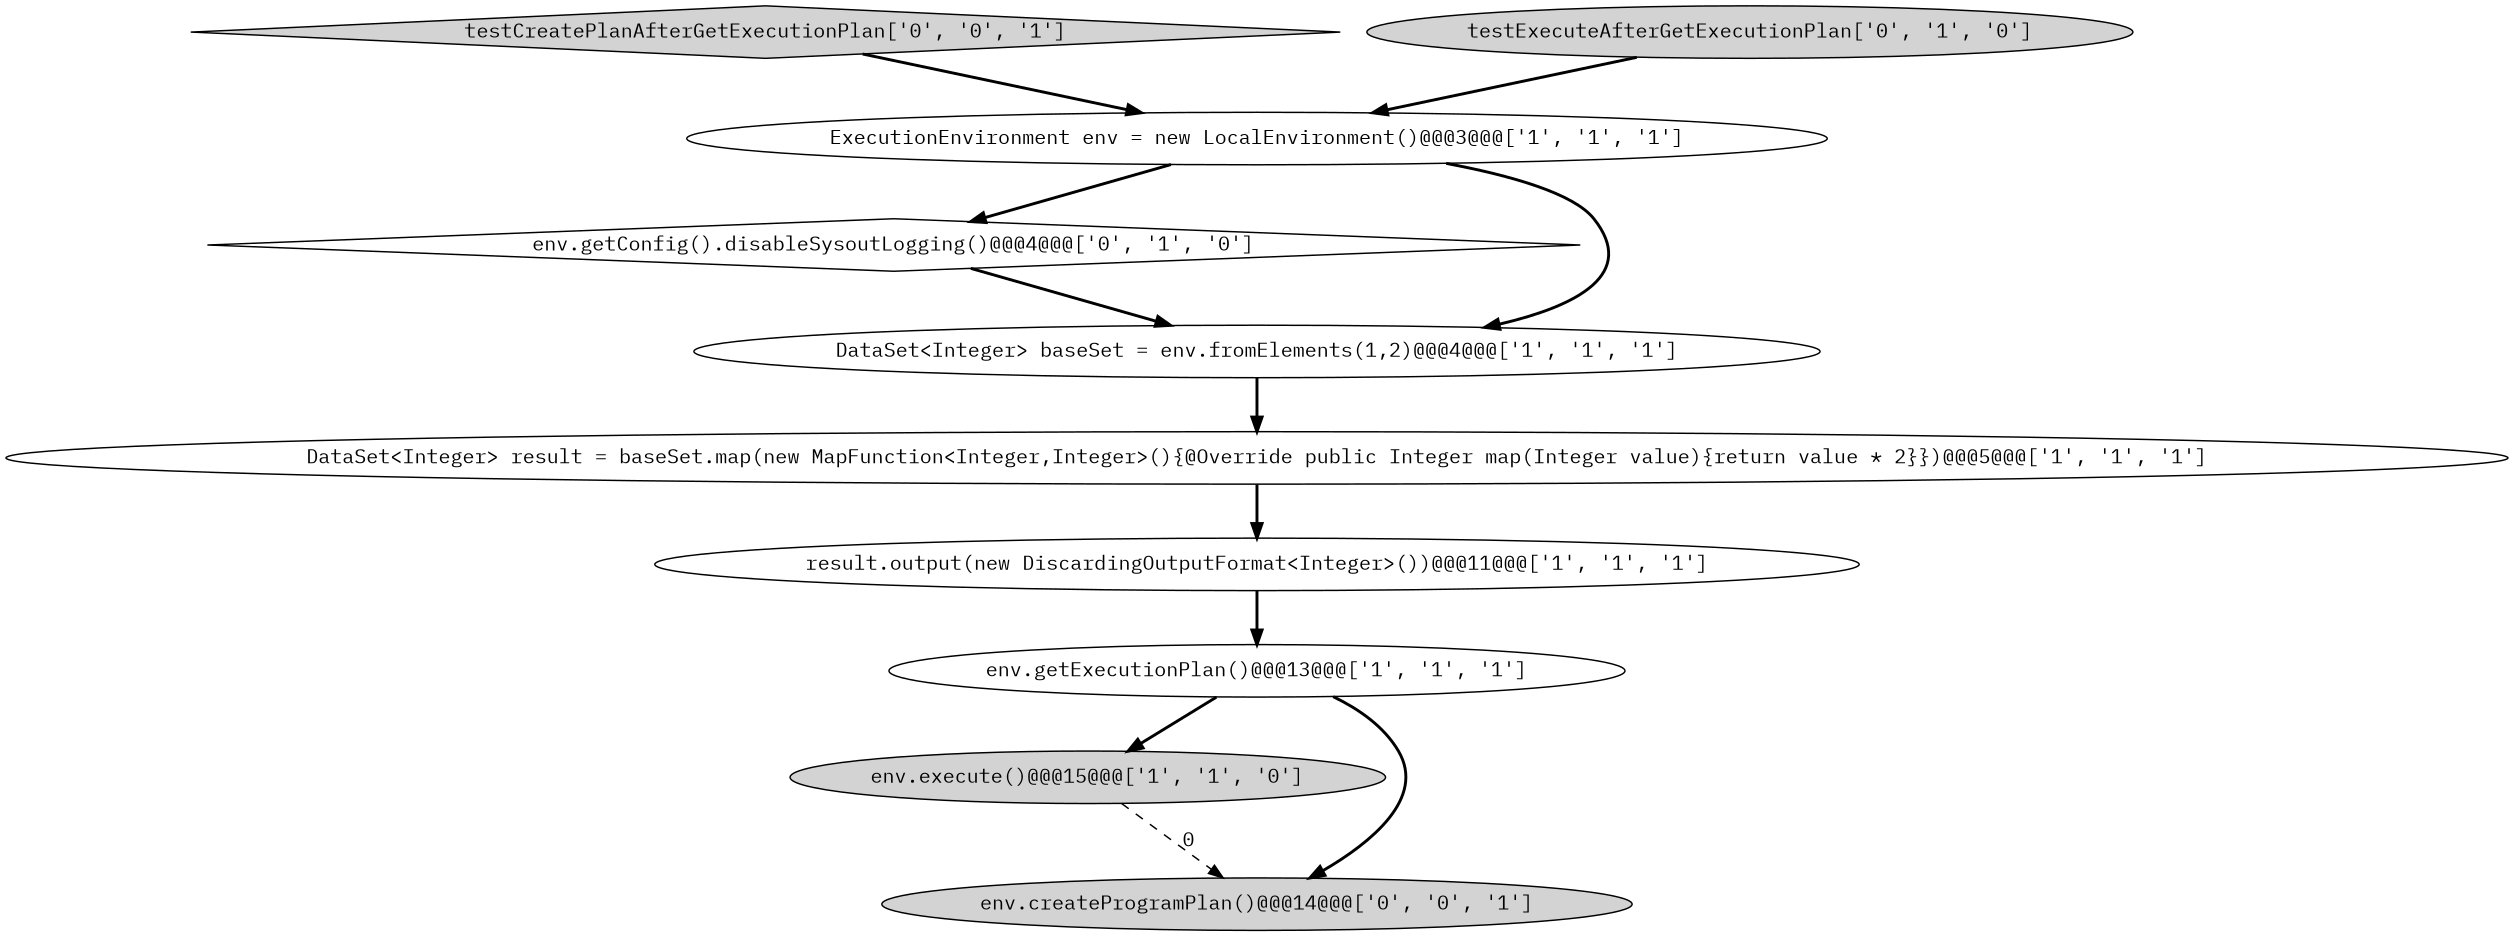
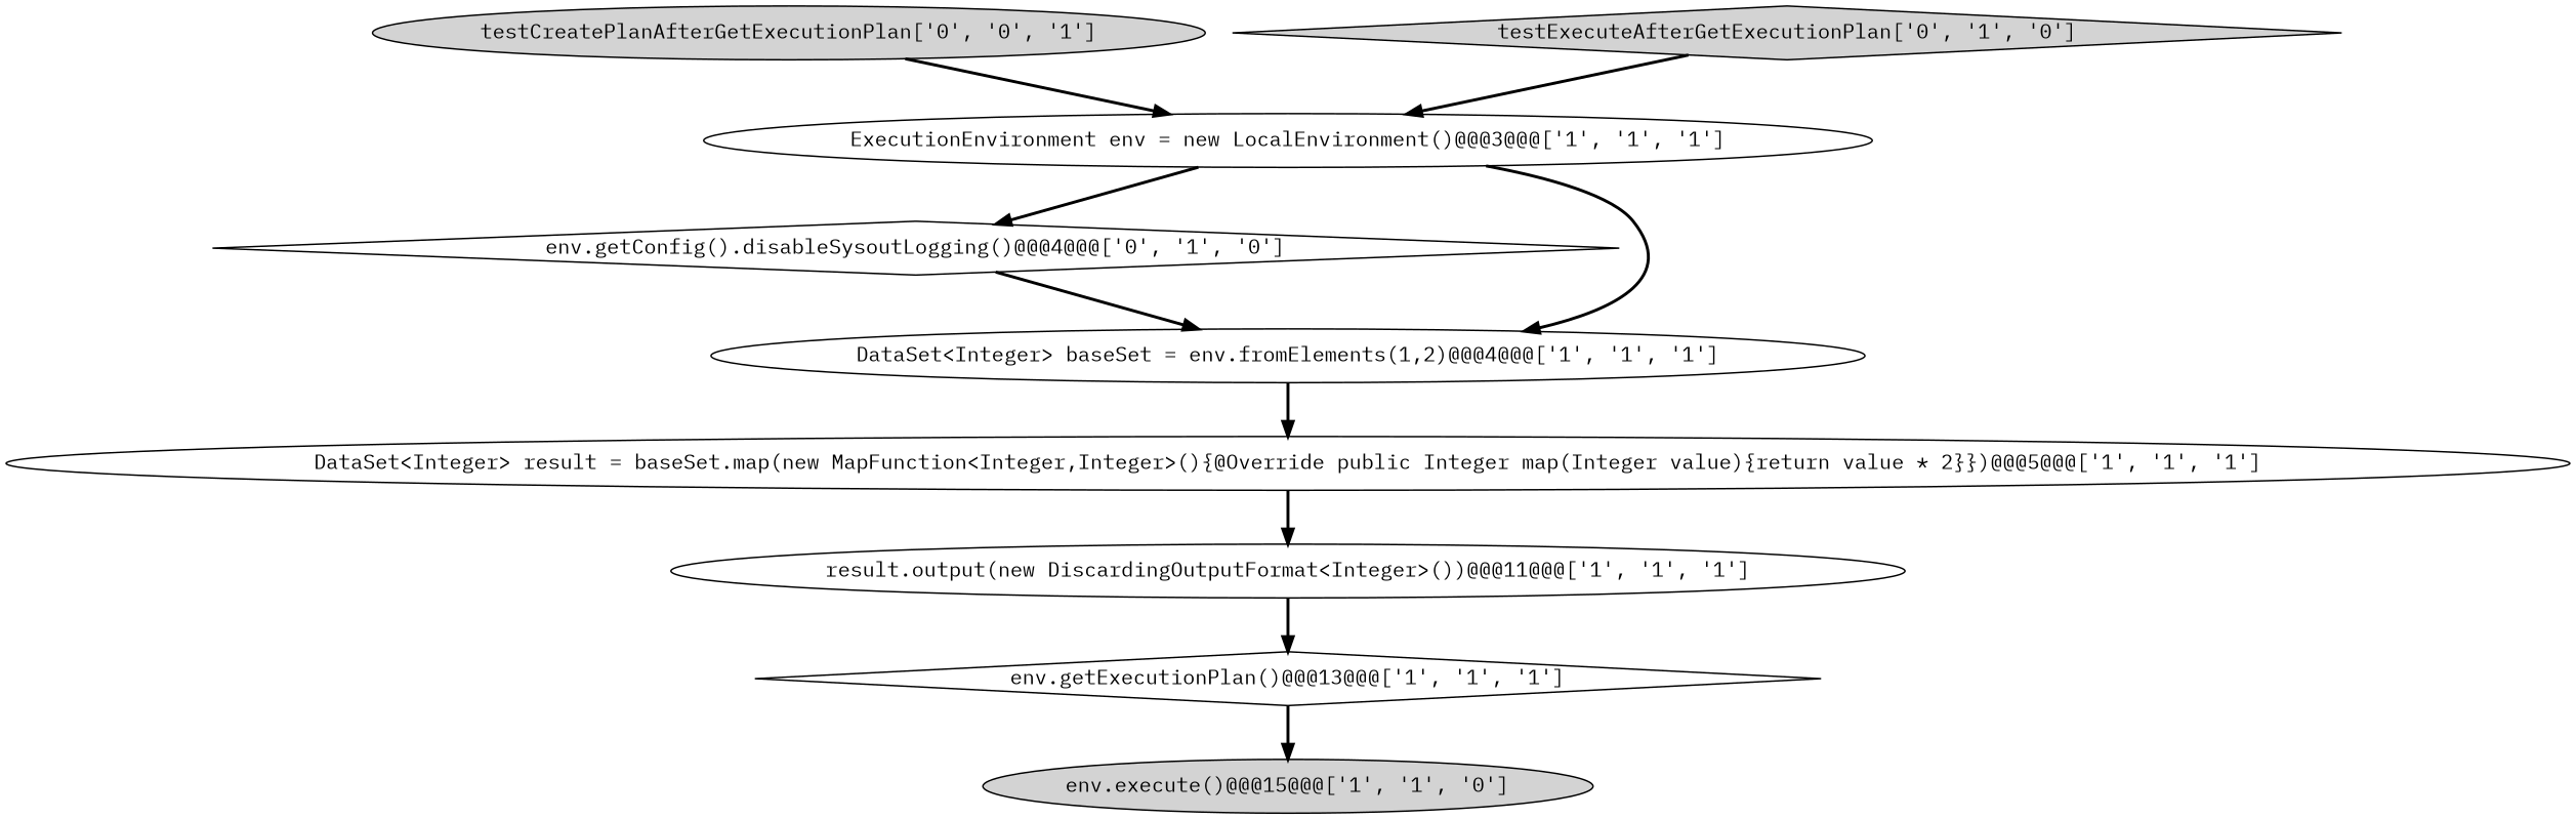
  digraph {
    fontname="IBM Plex Mono"
    node [fillcolor=white fontname="IBM Plex Mono" shape=ellipse style=filled]
    edge [fontname="IBM Plex Mono" style=bold]
-   n1 [fillcolor=lightgray label="testCreatePlanAfterGetExecutionPlan['0', '0', '1']" shape=diamond]
+   n1 [fillcolor=lightgray label="testCreatePlanAfterGetExecutionPlan['0', '0', '1']"]
    n2 [label="ExecutionEnvironment env = new LocalEnvironment()@@@3@@@['1', '1', '1']"]
    n3 [label="env.getConfig().disableSysoutLogging()@@@4@@@['0', '1', '0']" shape=diamond]
    n4 [label="DataSet<Integer> baseSet = env.fromElements(1,2)@@@4@@@['1', '1', '1']"]
    n5 [label="result.output(new DiscardingOutputFormat<Integer>())@@@11@@@['1', '1', '1']"]
-   n6 [label="env.getExecutionPlan()@@@13@@@['1', '1', '1']"]
+   n6 [label="env.getExecutionPlan()@@@13@@@['1', '1', '1']" shape=diamond]
    n7 [fillcolor=lightgray label="env.execute()@@@15@@@['1', '1', '0']"]
-   n8 [fillcolor=lightgray label="env.createProgramPlan()@@@14@@@['0', '0', '1']"]
    n9 [label="DataSet<Integer> result = baseSet.map(new MapFunction<Integer,Integer>(){@Override public Integer map(Integer value){return value * 2}})@@@5@@@['1', '1', '1']"]
-   n10 [fillcolor=lightgray label="testExecuteAfterGetExecutionPlan['0', '1', '0']"]
+   n10 [fillcolor=lightgray label="testExecuteAfterGetExecutionPlan['0', '1', '0']" shape=diamond]
    n1 -> n2
    n2 -> n3
    n2 -> n4
    n3 -> n4
    n4 -> n9
    n5 -> n6
    n6 -> n7
-   n6 -> n8
-   n7 -> n8 [label=0 style=dashed]
    n9 -> n5
    n10 -> n2
  }
